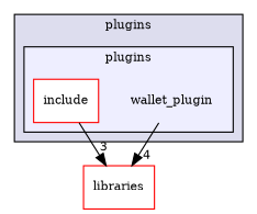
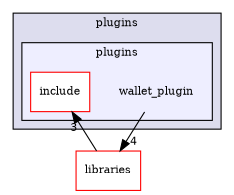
  digraph {
    compound=true
    fontname="DejaVu Serif"
    node [fontname="DejaVu Serif" fontsize=10 shape=box color=red fillcolor=white style=filled]
    edge [fontname="DejaVu Serif" labeldistance=1.5 labelfontname=Helvetica labelfontsize=10]
    n1 [label=wallet_plugin shape=plaintext color="" fillcolor="" style=""]
    n2 [label=include]
    n3 [label=libraries]
    subgraph cluster_1 {
      bgcolor="#ddddee"
      fontsize=10
      label=plugins
      pencolor=black
      subgraph cluster_2 {
        bgcolor="#eeeeff"
        fontsize=10
        label=plugins
        pencolor=black
        n1
        n2
      }
    }
    n1 -> n3 [headlabel=4]
-   n2 -> n3 [headlabel=3]
+   n3 -> n2 [headlabel=3]
  }
